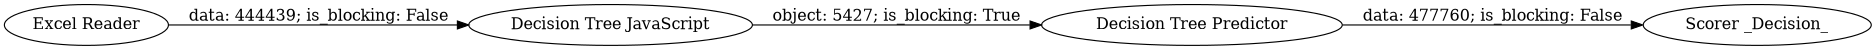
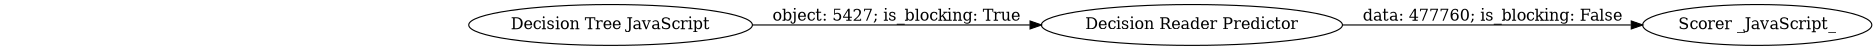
  digraph {
    rankdir=LR
-   n1 [label="Decision Tree Predictor"]
-   n2 [label="Scorer _Decision_"]
+   n1 [label="Decision Reader Predictor"]
+   n2 [label="Scorer _JavaScript_"]
    n3 [label="Decision Tree JavaScript"]
-   n4 [label="Excel Reader"]
    n1 -> n2 [label="data: 477760; is_blocking: False"]
    n3 -> n1 [label="object: 5427; is_blocking: True"]
-   n4 -> n3 [label="data: 444439; is_blocking: False"]
  }
